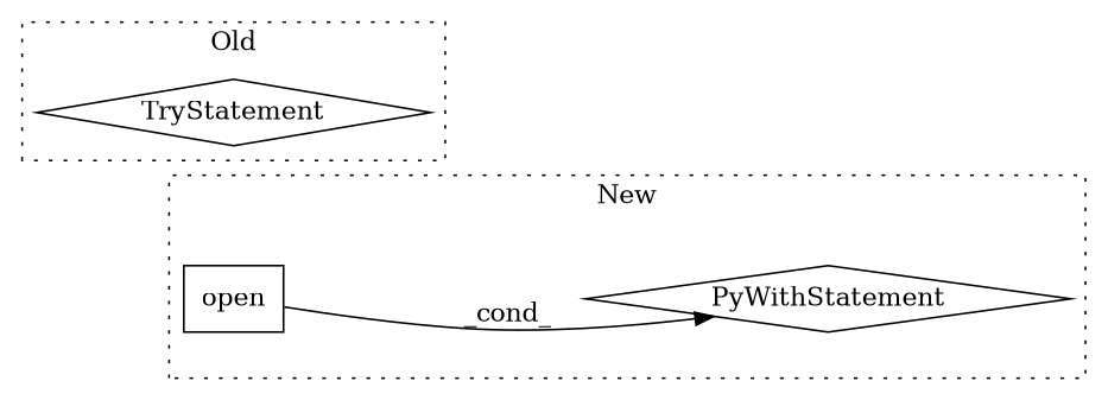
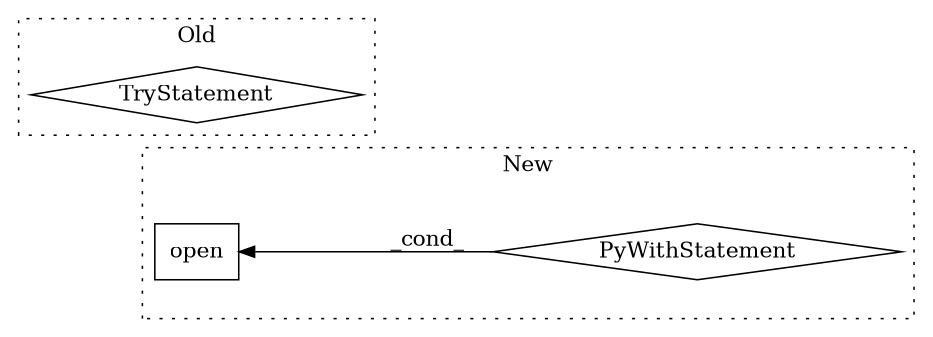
  digraph {
    rankdir=LR
    node [shape=diamond]
    n1 [a=32 l="5,1" label=open s="9343,9362" shape=box]
    n2 [a=104 l="10,2" label=PyWithStatement s="9333,9363"]
    n3 [a=54 l=4 label=TryStatement s=9951]
    subgraph cluster_1 {
      label=New
      style=dotted
      n1
      n2
    }
    subgraph cluster_2 {
      label=Old
      style=dotted
      n3
    }
-   n1 -> n2 [label=_cond_]
+   n2 -> n1 [label=_cond_]
  }
